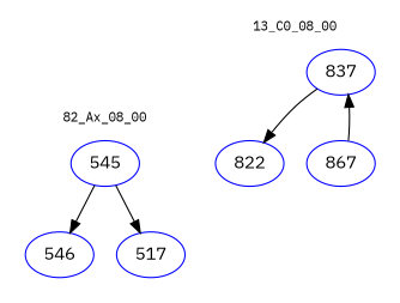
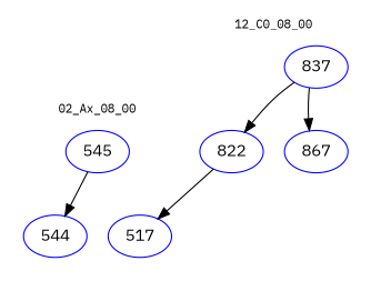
  digraph {
    fontname="IBM Plex Mono"
    node [color=blue fontname="IBM Plex Mono"]
    edge [color=black fontname="IBM Plex Mono"]
    n1 [label=545]
    n2 [label=517]
-   n3 [label=546]
+   n3 [label=544]
    n4 [label=837]
    n5 [label=822]
    n6 [label=867]
    subgraph cluster_1 {
      color=white
      fontsize=10
-     label="82_Ax_08_00"
+     label="02_Ax_08_00"
      n1
      n2
      n3
    }
    subgraph cluster_2 {
      color=white
      fontsize=10
-     label="13_C0_08_00"
+     label="12_C0_08_00"
      n4
      n5
      n6
    }
-   n1 -> n2
+   n5 -> n2
    n1 -> n3
    n4 -> n5
-   n6 -> n4
+   n4 -> n6
  }
